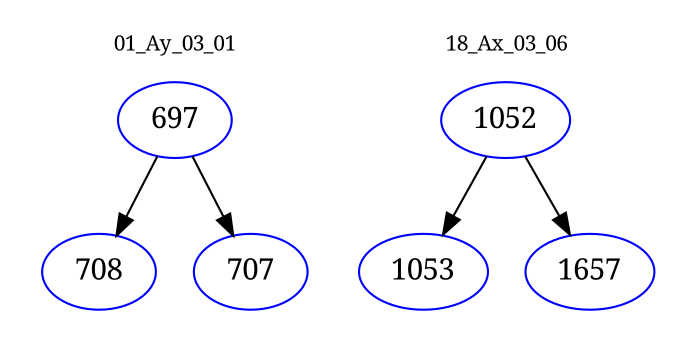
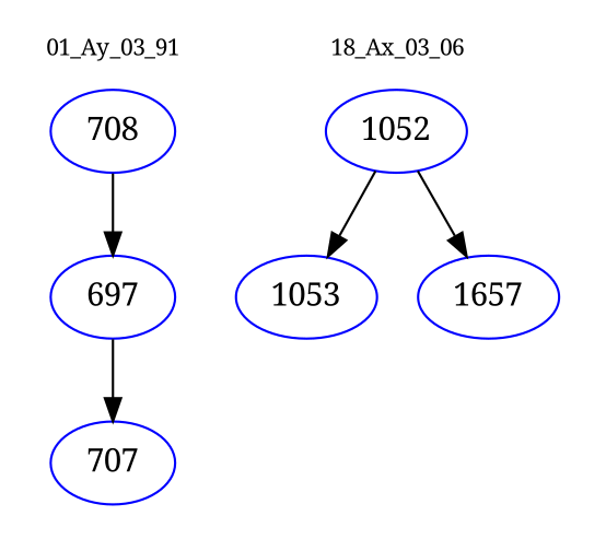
  digraph {
    fontname="Noto Serif"
    node [color=blue fontname="Noto Serif"]
    edge [color=black fontname="Noto Serif"]
    n1 [label=697]
    n2 [label=708]
    n3 [label=707]
    n4 [label=1052]
    n5 [label=1053]
    n6 [label=1657]
    subgraph cluster_1 {
      color=white
      fontsize=10
-     label="01_Ay_03_01"
+     label="01_Ay_03_91"
      n1
      n2
      n3
    }
    subgraph cluster_2 {
      color=white
      fontsize=10
      label="18_Ax_03_06"
      n4
      n5
      n6
    }
-   n1 -> n2
+   n2 -> n1
    n1 -> n3
    n4 -> n5
    n4 -> n6
  }
